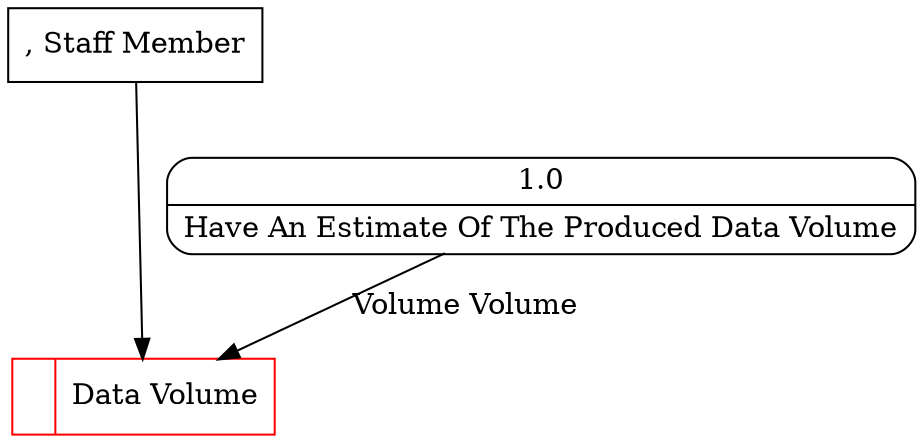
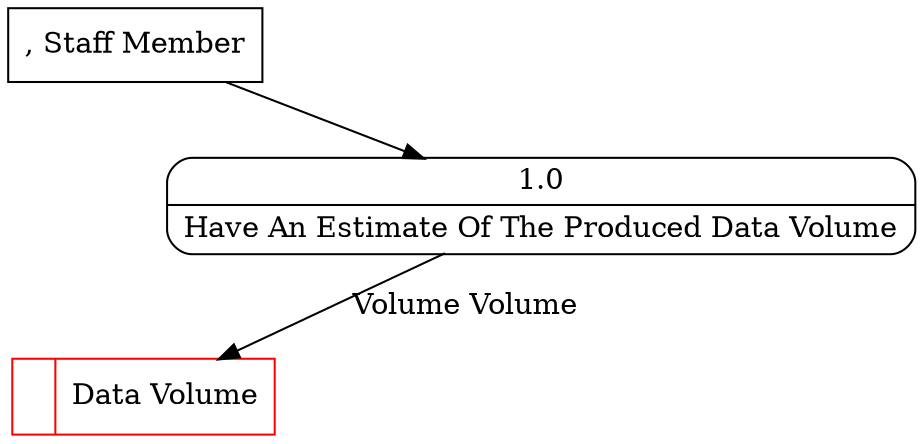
  digraph {
    n1 [color=red label="<f0>  |<f1> Data Volume " shape=record]
    n2 [label=", Staff Member" shape=box]
    n3 [label="{<f0> 1.0|<f1> Have An Estimate Of The Produced Data Volume }" shape=Mrecord]
-   n2 -> n1
+   n2 -> n3
    n3 -> n1 [label="Volume Volume"]
  }
